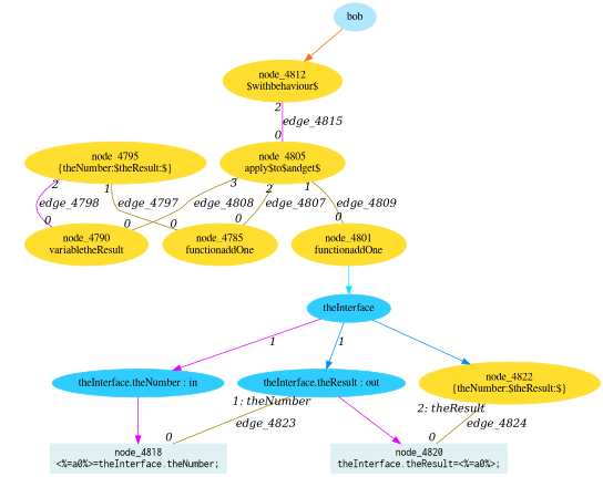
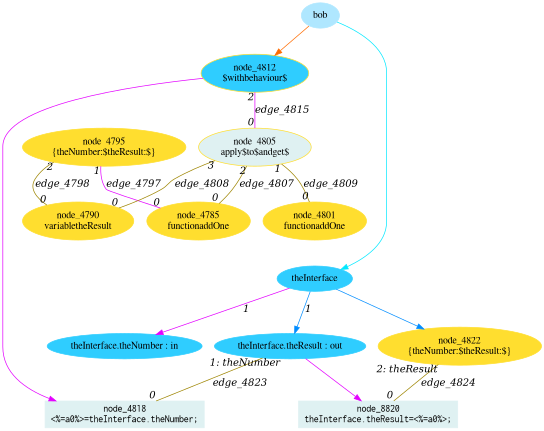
  digraph {
    node [color="#ffde2f" fontname=Times shape=ellipse style=filled]
    edge [arrowHead=none arrowsize=1 color="#9d8400" dir=none fontname="Times-Italic" headlabel=0]
    n1 [label="node_4785\nfunctionaddOne"]
    n2 [label="node_4790\nvariabletheResult"]
    n3 [label="node_4795\n{theNumber:$theResult:$}"]
    n4 [label="node_4801\nfunctionaddOne"]
-   n5 [label="node_4805\napply$to$andget$"]
-   n6 [label="node_4812\n$withbehaviour$"]
+   n5 [label="node_4805\napply$to$andget$" fillcolor="#dff1f2"]
+   n6 [label="node_4812\n$withbehaviour$" fillcolor="#2fcdff"]
    n7 [color="#dff1f2" fontname=Courier label="node_4818\n<%=a0%>=theInterface.theNumber;\n" shape=box]
-   n8 [color="#dff1f2" fontname=Courier label="node_4820\ntheInterface.theResult=<%=a0%>;\n" shape=box]
+   n8 [color="#dff1f2" fontname=Courier label="node_8820\ntheInterface.theResult=<%=a0%>;\n" shape=box]
    n9 [label="node_4822\n{theNumber:$theResult:$}"]
    n10 [color="#afe7ff" label=bob]
    n11 [color="#2fcdff" label=theInterface]
    n12 [color="#2fcdff" label="theInterface.theNumber : in"]
    n13 [color="#2fcdff" label="theInterface.theResult : out"]
-   n3 -> n1 [label=edge_4797 taillabel=1]
-   n3 -> n2 [color="#e300ff" label=edge_4798 taillabel=2]
+   n3 -> n1 [color="#e300ff" label=edge_4797 taillabel=1]
+   n3 -> n2 [label=edge_4798 taillabel=2]
    n5 -> n1 [label=edge_4807 taillabel=2]
    n5 -> n2 [label=edge_4808 taillabel=3]
    n5 -> n4 [label=edge_4809 taillabel=1]
    n6 -> n5 [color="#e300ff" label=edge_4815 taillabel=2]
    n9 -> n8 [label=edge_4824 taillabel="2: theResult"]
    n10 -> n6 [arrowHead=normal color="#ff6b00" dir=forward headlabel=""]
-   n4 -> n11 [arrowHead=normal color="#00e8ff" dir=forward headlabel=""]
+   n10 -> n11 [arrowHead=normal color="#00e8ff" dir=forward headlabel=""]
    n11 -> n9 [arrowHead=normal color="#008cff" dir=forward headlabel=""]
    n11 -> n12 [arrowHead=normal color="#e300ff" dir=forward label=1 headlabel=""]
    n11 -> n13 [arrowHead=normal color="#008cff" dir=forward label=1 headlabel=""]
-   n12 -> n7 [arrowHead=normal color="#e300ff" dir=forward headlabel=""]
+   n6 -> n7 [arrowHead=normal color="#e300ff" dir=forward headlabel=""]
    n13 -> n7 [label=edge_4823 taillabel="1: theNumber"]
    n13 -> n8 [arrowHead=normal color="#e300ff" dir=forward headlabel=""]
  }
